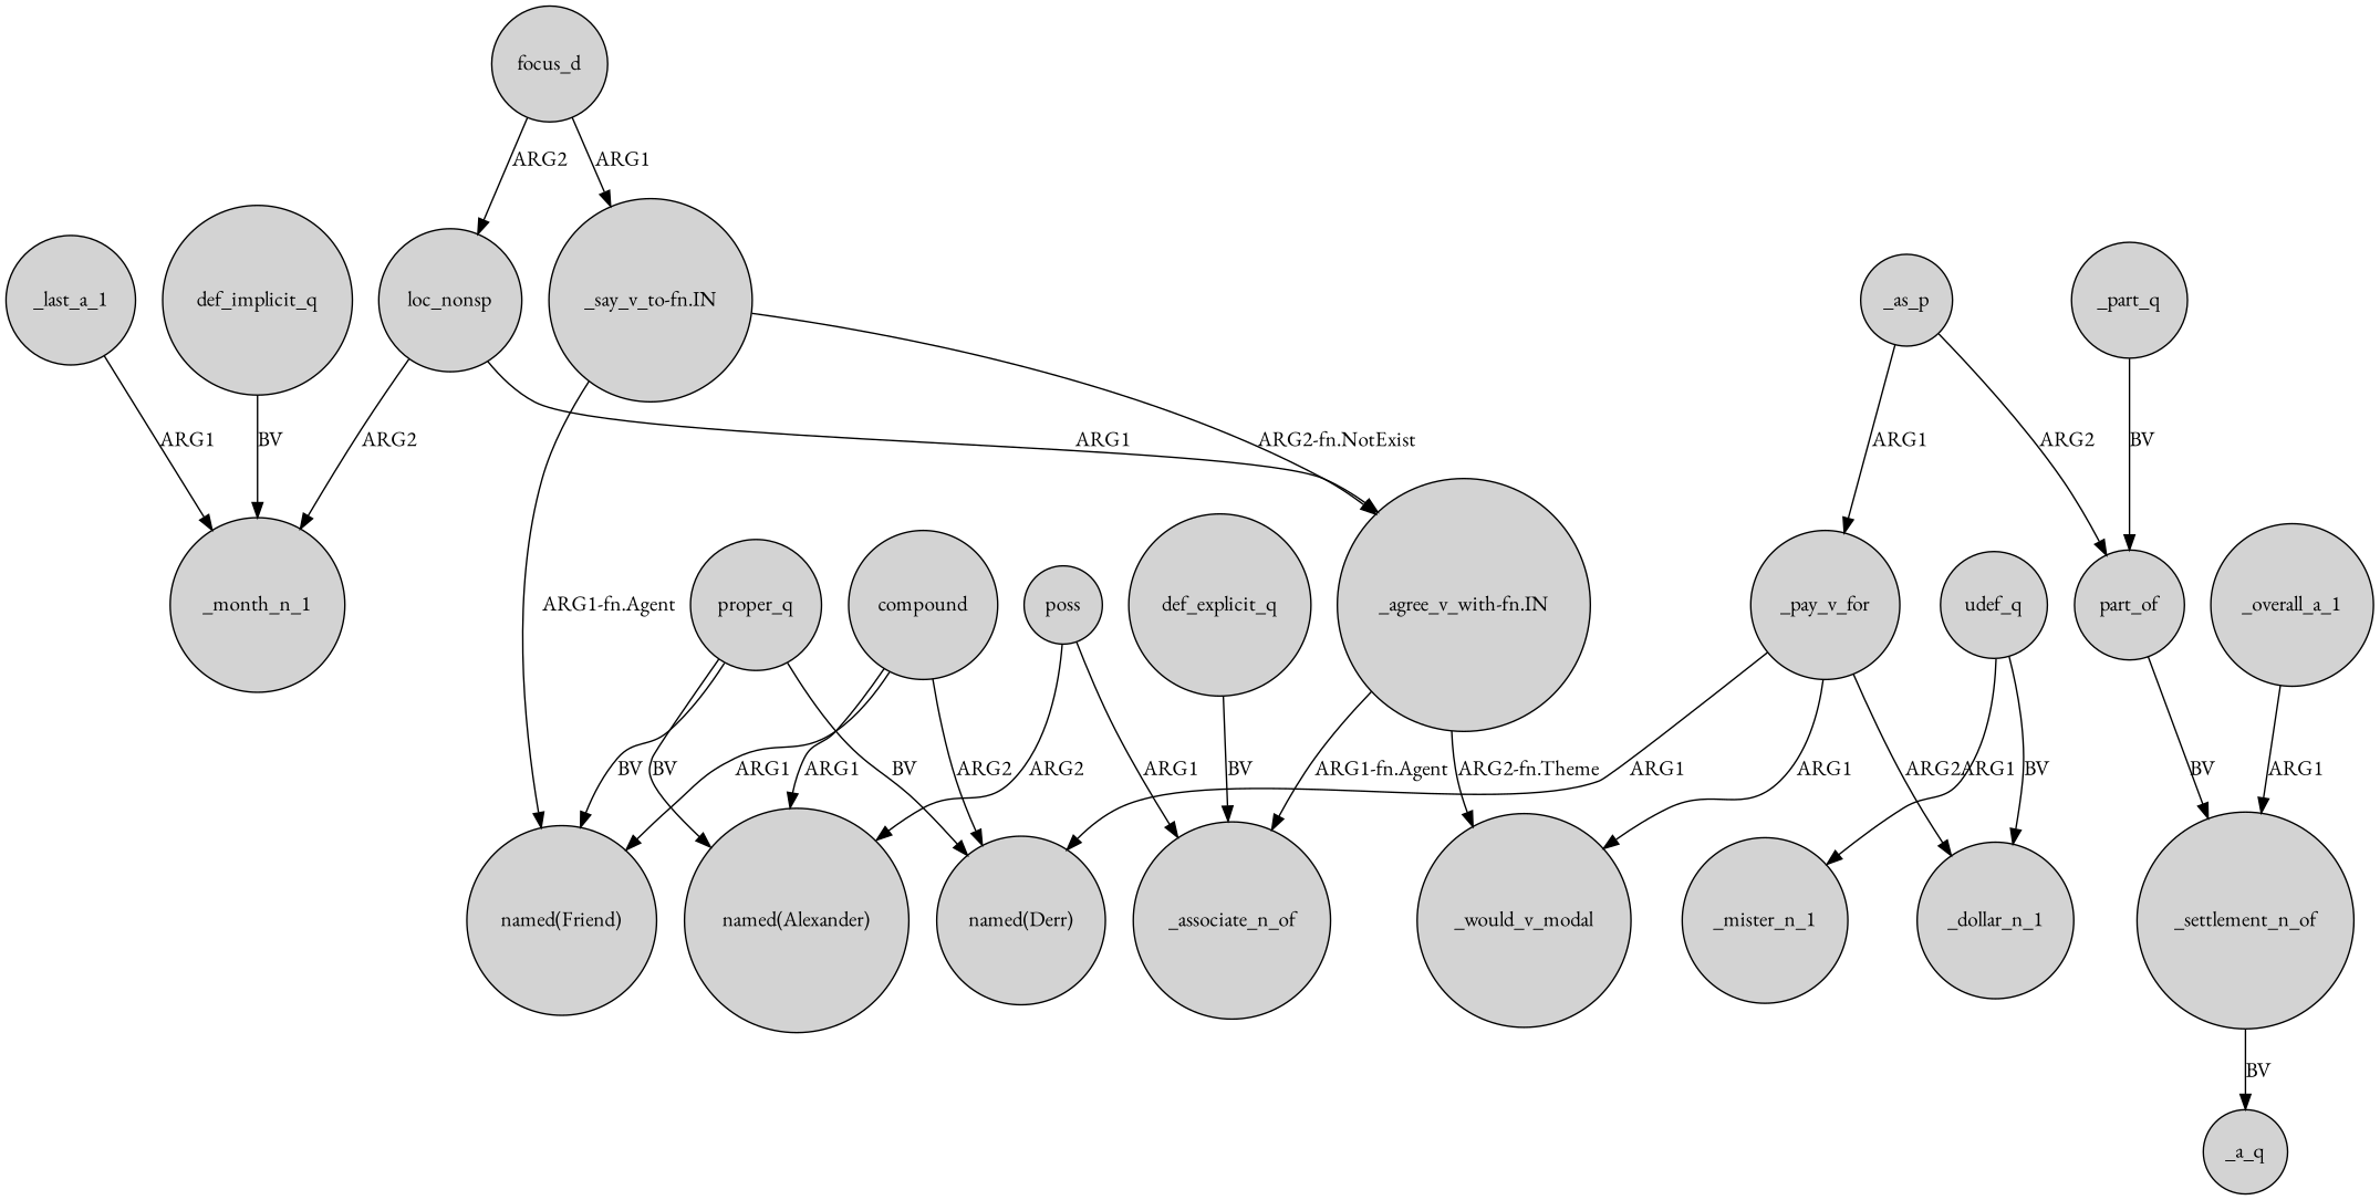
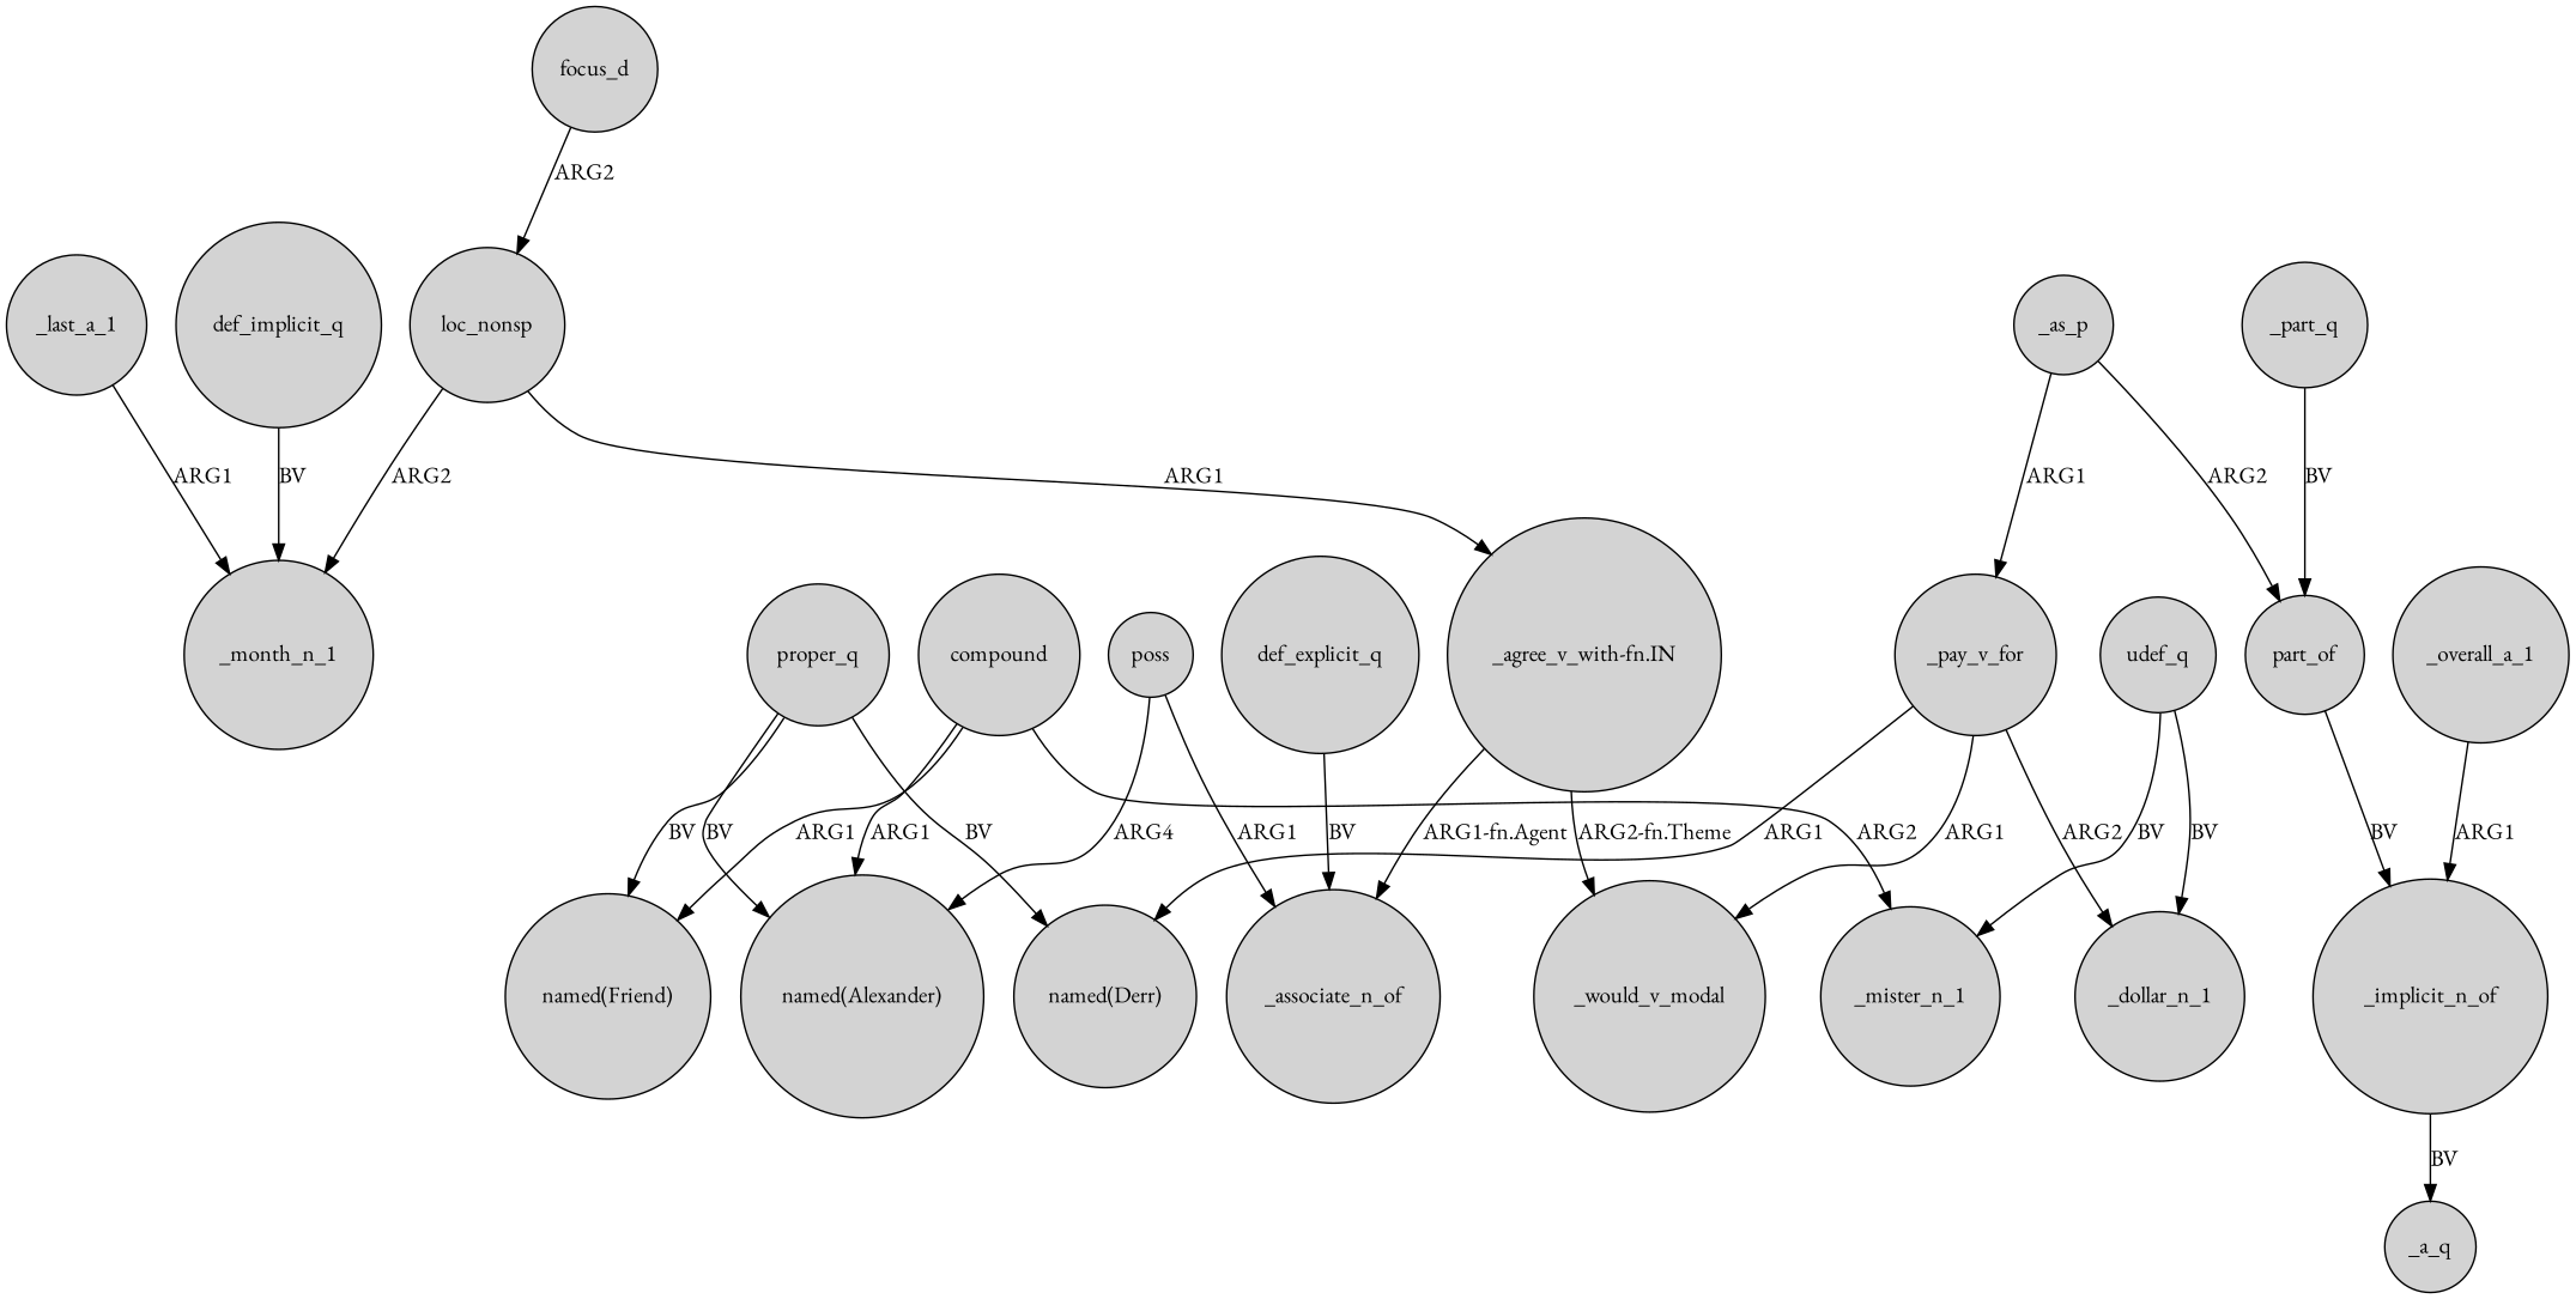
  digraph {
    fontname="EB Garamond"
    node [fontname="EB Garamond" shape=circle style=filled]
    edge [fontname="EB Garamond"]
    focus_d
    loc_nonsp
-   "_say_v_to-fn.IN"
    _month_n_1
    "_agree_v_with-fn.IN"
    "named(Friend)"
    _would_v_modal
    _associate_n_of
    def_implicit_q
    proper_q
    "named(Alexander)"
    "named(Derr)"
-   _settlement_n_of
+   _settlement_n_of [label=_implicit_n_of]
    _a_q
    _pay_v_for
    _dollar_n_1
    _as_p
    part_of
    compound
    _mister_n_1
    udef_q
    poss
    def_explicit_q
    _part_q
    _last_a_1
    _overall_a_1
    focus_d -> loc_nonsp [label=ARG2]
-   focus_d -> "_say_v_to-fn.IN" [label=ARG1]
    loc_nonsp -> _month_n_1 [label=ARG2]
    loc_nonsp -> "_agree_v_with-fn.IN" [label=ARG1]
-   "_say_v_to-fn.IN" -> "_agree_v_with-fn.IN" [label="ARG2-fn.NotExist"]
-   "_say_v_to-fn.IN" -> "named(Friend)" [label="ARG1-fn.Agent"]
    "_agree_v_with-fn.IN" -> _would_v_modal [label="ARG2-fn.Theme"]
    "_agree_v_with-fn.IN" -> _associate_n_of [label="ARG1-fn.Agent"]
    def_implicit_q -> _month_n_1 [label=BV]
    proper_q -> "named(Friend)" [label=BV]
    proper_q -> "named(Alexander)" [label=BV]
    proper_q -> "named(Derr)" [label=BV]
    _settlement_n_of -> _a_q [label=BV]
    _pay_v_for -> _would_v_modal [label=ARG1]
    _pay_v_for -> "named(Derr)" [label=ARG1]
    _pay_v_for -> _dollar_n_1 [label=ARG2]
    _as_p -> _pay_v_for [label=ARG1]
    _as_p -> part_of [label=ARG2]
    part_of -> _settlement_n_of [label=BV]
    compound -> "named(Friend)" [label=ARG1]
    compound -> "named(Alexander)" [label=ARG1]
-   compound -> "named(Derr)" [label=ARG2]
+   compound -> _mister_n_1 [label=ARG2]
    udef_q -> _dollar_n_1 [label=BV]
-   udef_q -> _mister_n_1 [label=ARG1]
+   udef_q -> _mister_n_1 [label=BV]
    poss -> _associate_n_of [label=ARG1]
-   poss -> "named(Alexander)" [label=ARG2]
+   poss -> "named(Alexander)" [label=ARG4]
    def_explicit_q -> _associate_n_of [label=BV]
    _part_q -> part_of [label=BV]
    _last_a_1 -> _month_n_1 [label=ARG1]
    _overall_a_1 -> _settlement_n_of [label=ARG1]
  }
